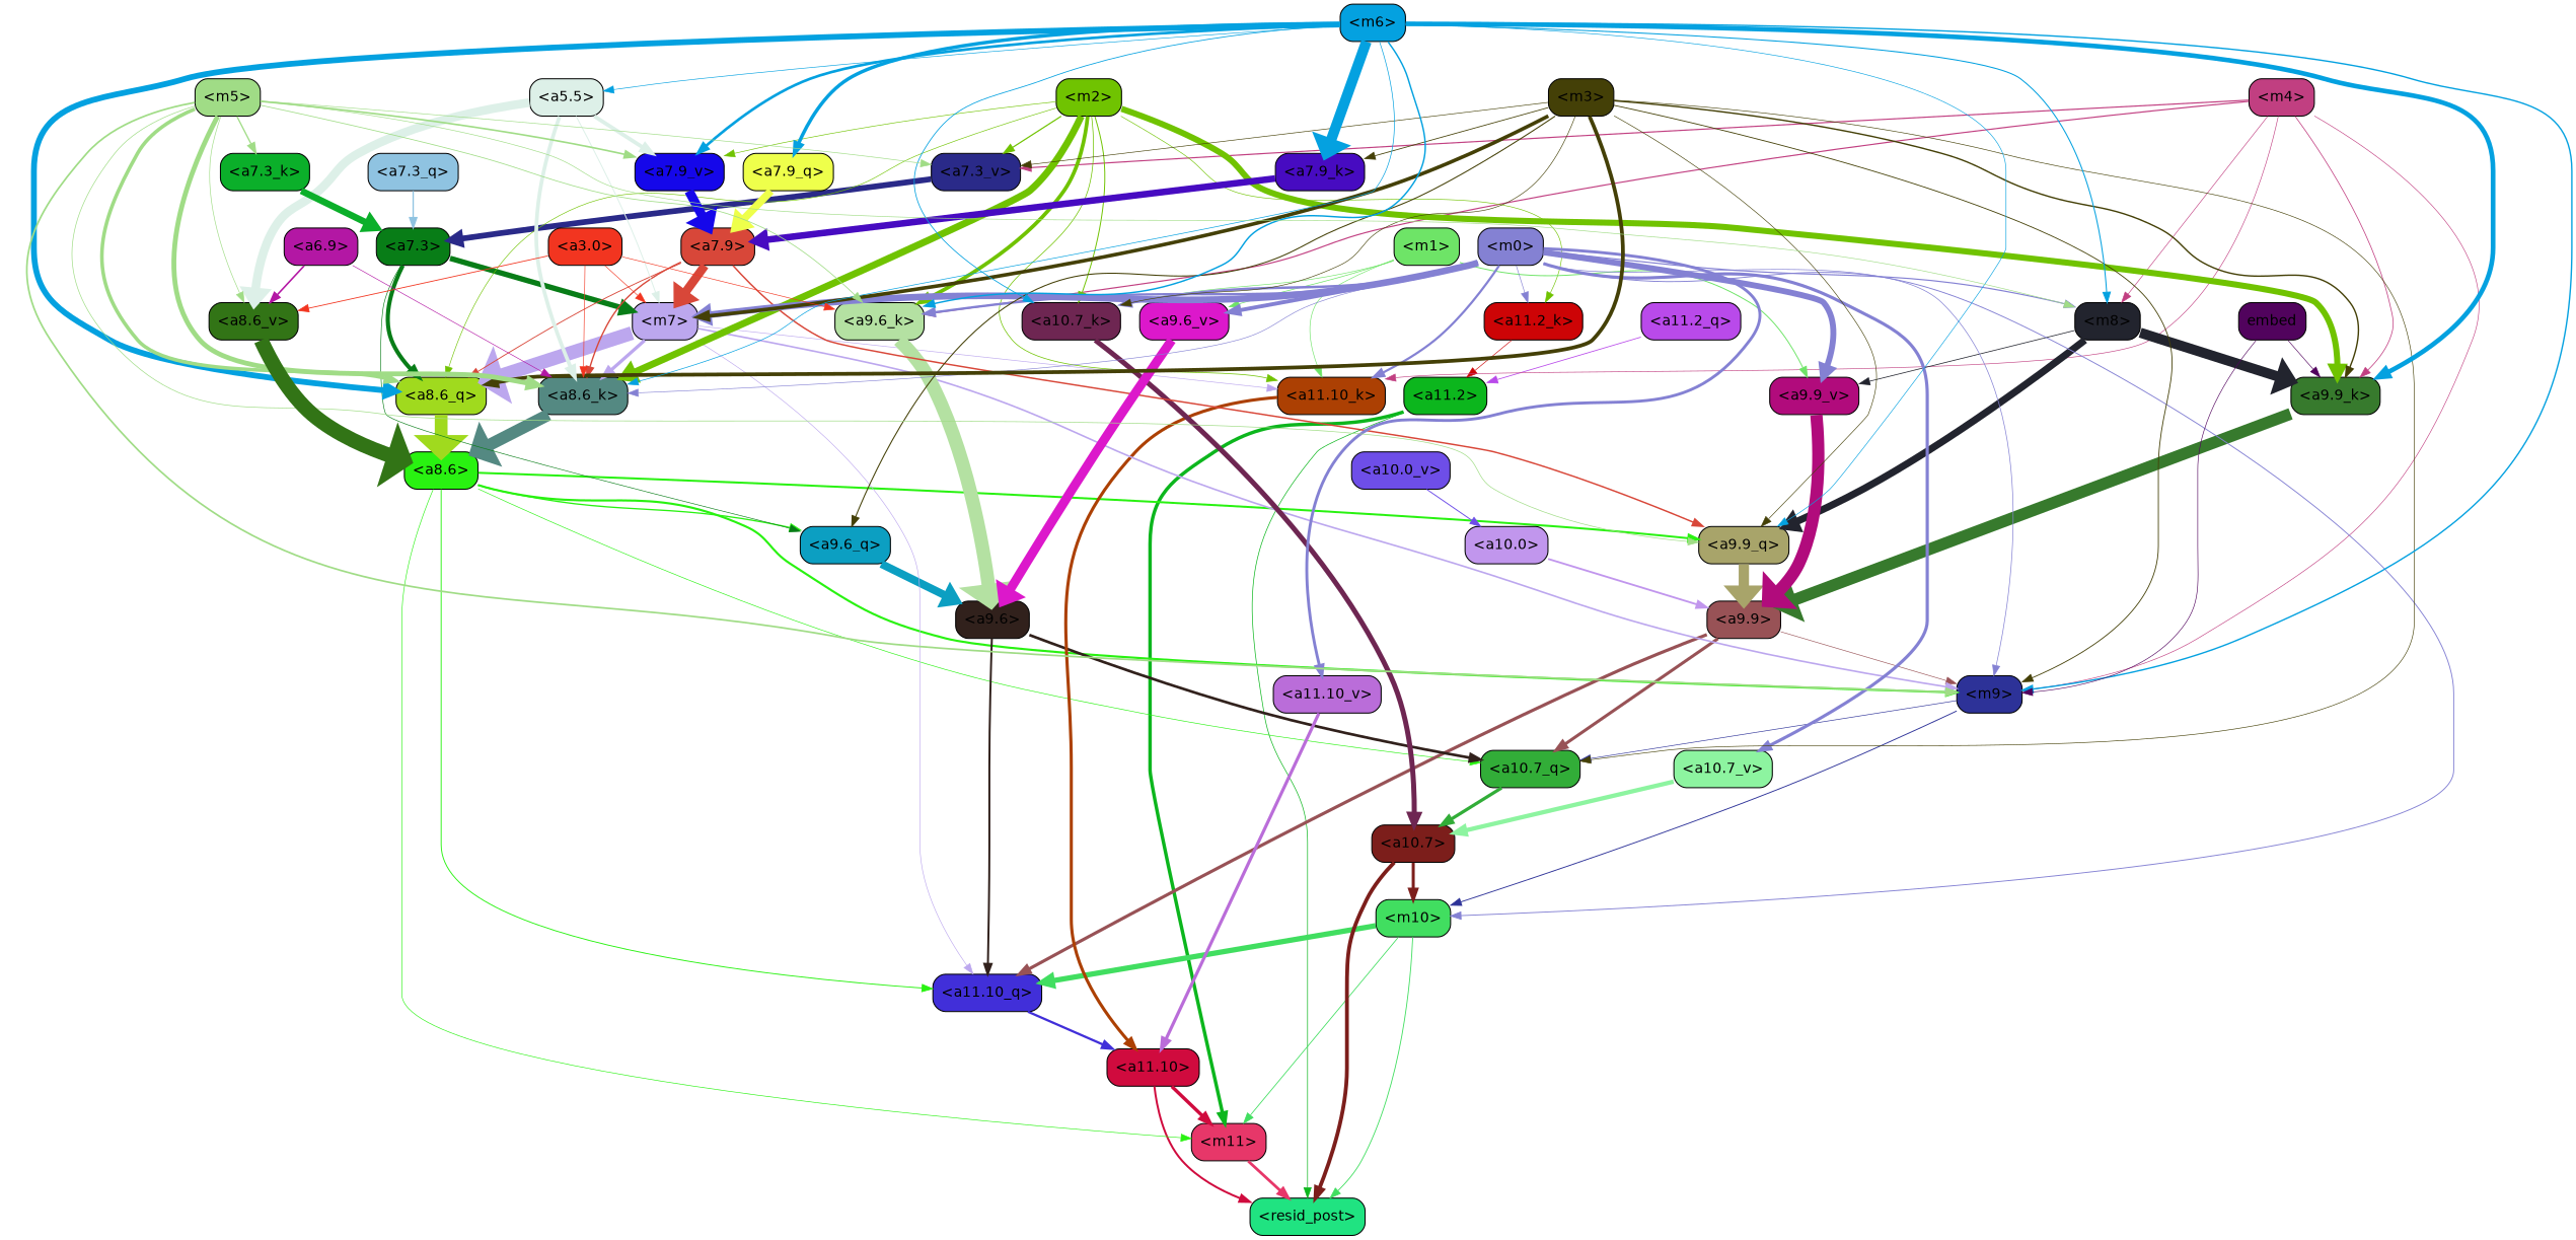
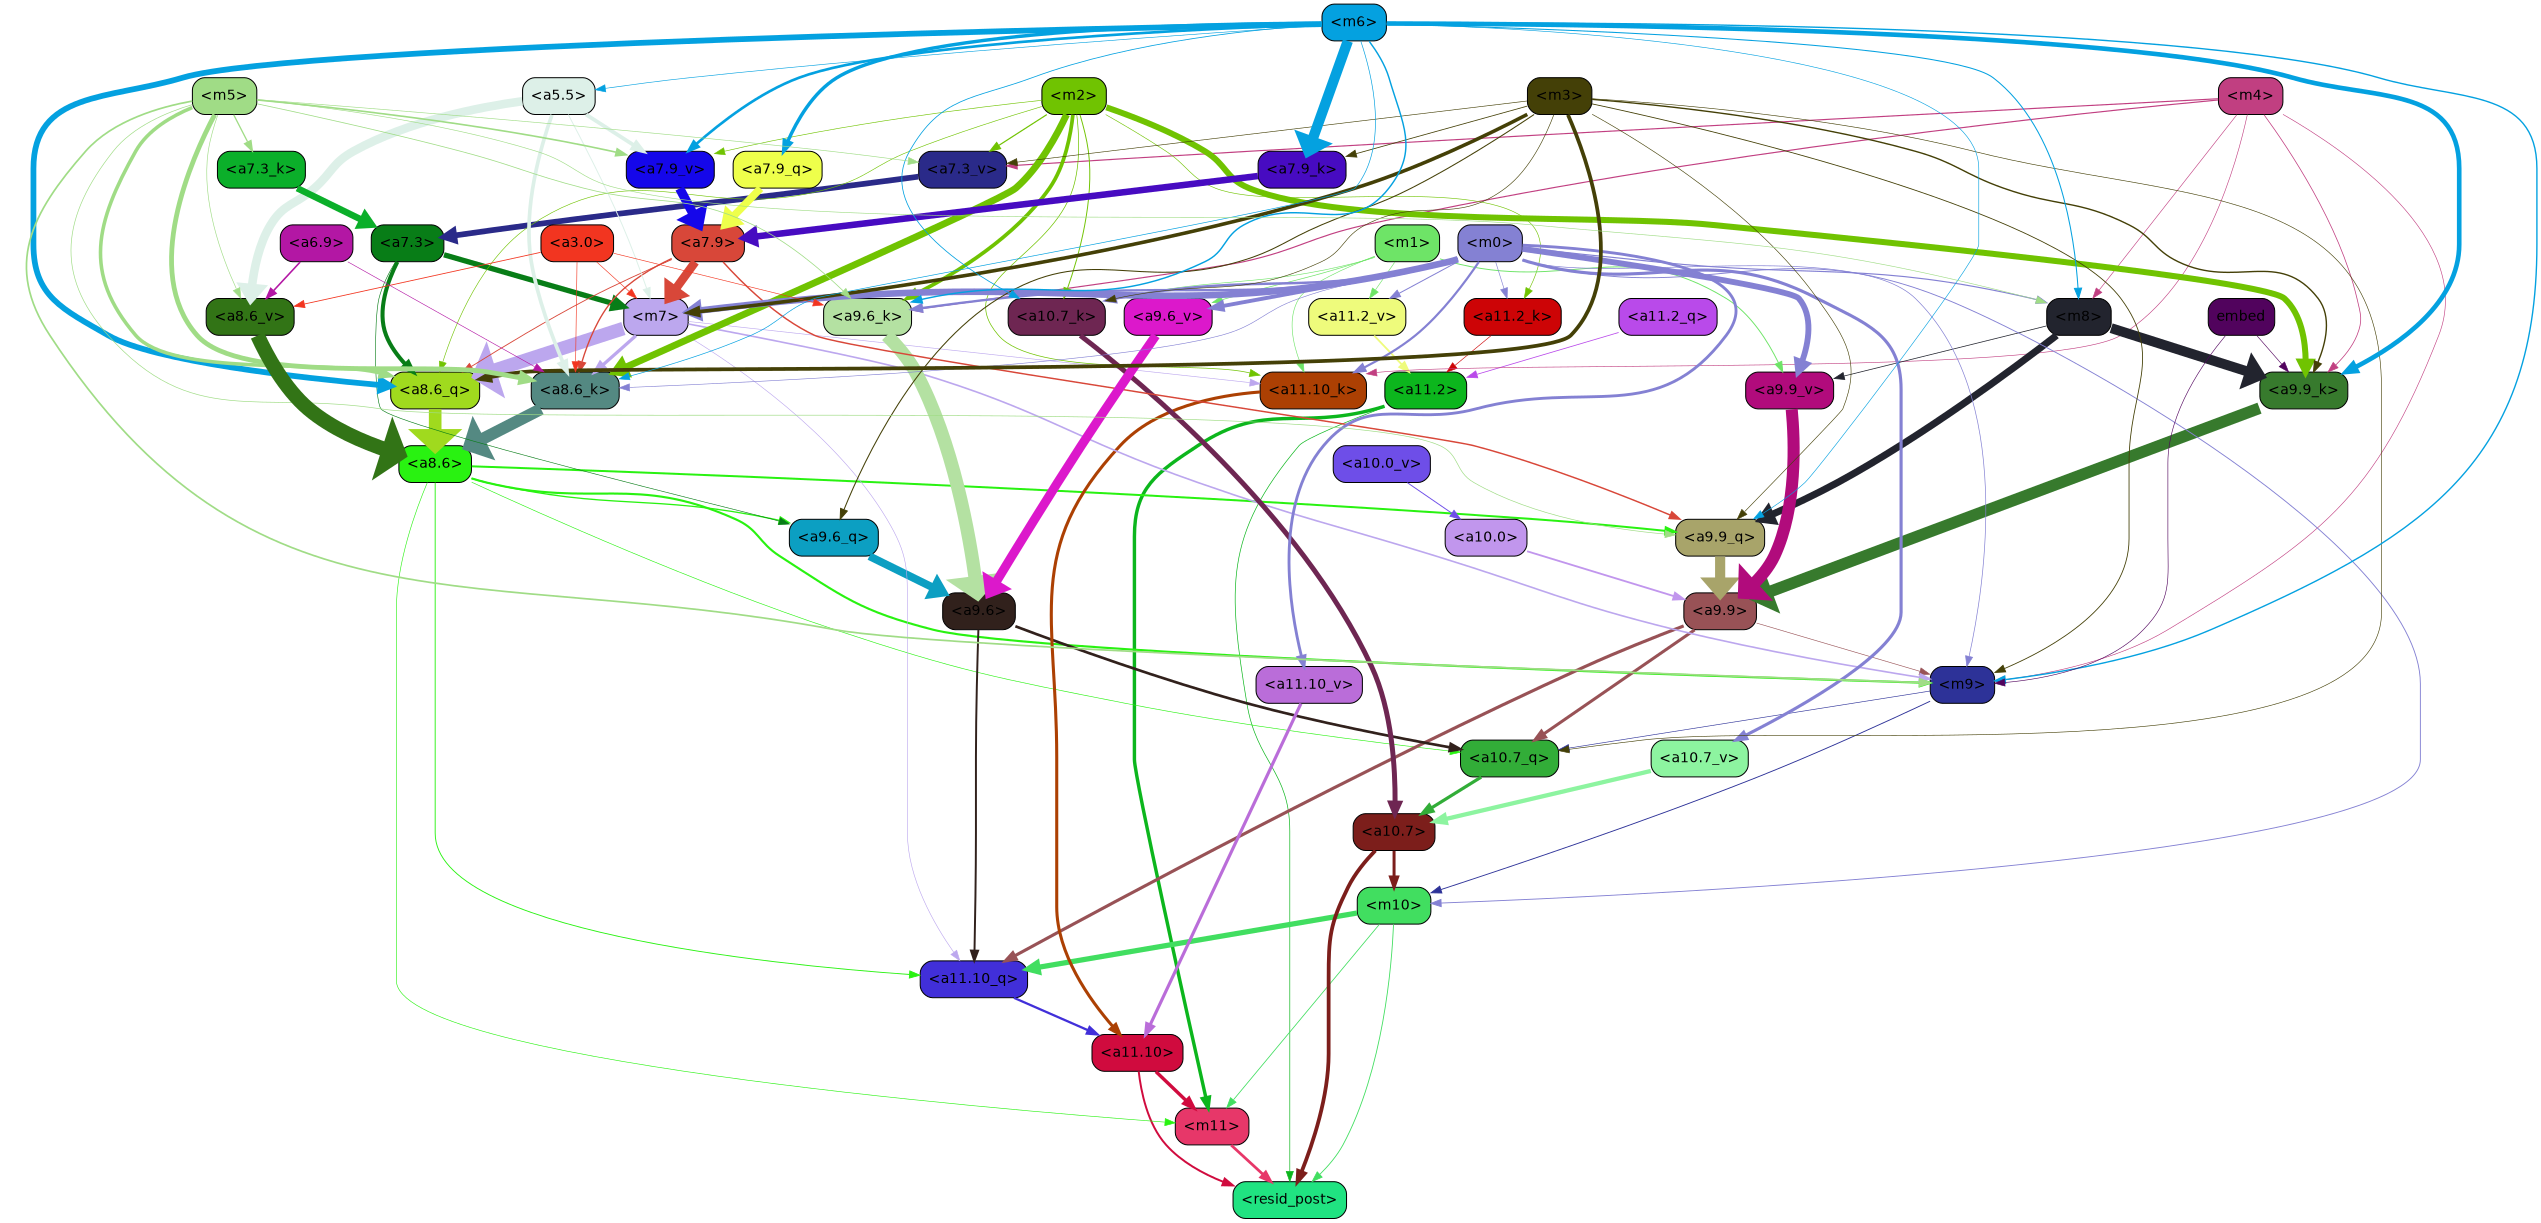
  strict digraph {
    splines=true
    node [color=black fontname=Helvetica shape=box style="filled, rounded"]
    edge [color="#8481d3" penwidth=0.6]
    "<m11>" [fillcolor="#e73769"]
    "<resid_post>" [fillcolor="#20e381"]
    "<a11.10>" [fillcolor="#d00b3e"]
    "<a11.2>" [fillcolor="#0cb61d"]
    "<m10>" [fillcolor="#41de60"]
    "<a11.10_q>" [fillcolor="#412fd9"]
    "<a10.7>" [fillcolor="#7c1e1b"]
    "<a8.6>" [fillcolor="#29f211"]
    "<m9>" [fillcolor="#2d3298"]
    "<a10.7_q>" [fillcolor="#32ad38"]
    "<a9.9_q>" [fillcolor="#a8a46a"]
    "<a9.6_q>" [fillcolor="#0c9fc2"]
    "<a9.9>" [fillcolor="#985256"]
    "<a9.6>" [fillcolor="#31211c"]
    "<a11.2_q>" [fillcolor="#b94aea"]
    "<a11.10_k>" [fillcolor="#ac4003"]
    "<a11.2_k>" [fillcolor="#cd0406"]
    "<a11.10_v>" [fillcolor="#ba6dd9"]
+   "<a11.2_v>" [fillcolor="#eefb7c"]
    "<m7>" [fillcolor="#bca7ee"]
    "<a8.6_q>" [fillcolor="#a0da1e"]
    "<a8.6_k>" [fillcolor="#548982"]
    "<m4>" [fillcolor="#c13f81"]
    "<a9.9_k>" [fillcolor="#377a2d"]
    "<a9.6_k>" [fillcolor="#b4e1a2"]
    "<m8>" [fillcolor="#22242e"]
    "<a7.3_v>" [fillcolor="#2a2a89"]
    "<a9.9_v>" [fillcolor="#b10b7c"]
    "<a7.3>" [fillcolor="#087d17"]
    "<m2>" [fillcolor="#70c301"]
    "<a10.7_k>" [fillcolor="#6e2652"]
    "<a7.9_v>" [fillcolor="#1507ea"]
    "<a7.9>" [fillcolor="#d84739"]
    "<m1>" [fillcolor="#6ee467"]
    "<a9.6_v>" [fillcolor="#dc18cb"]
    "<a10.7_v>" [fillcolor="#8df4a0"]
    "<m0>" [fillcolor="#8481d3"]
    "<a10.0>" [fillcolor="#c196ed"]
    "<a10.0_v>" [fillcolor="#6e4ee8"]
    "<m3>" [fillcolor="#444007"]
    "<a7.9_k>" [fillcolor="#470bc1"]
    "<m6>" [fillcolor="#04a1e0"]
    "<a7.9_q>" [fillcolor="#eeff4b"]
    "<a5.5>" [fillcolor="#ddf0e8"]
    "<a7.3_k>" [fillcolor="#0baf2a"]
    "<m5>" [fillcolor="#a0dc86"]
    "<a8.6_v>" [fillcolor="#327416"]
    embed [fillcolor="#51035d"]
    "<a3.0>" [fillcolor="#f23520"]
    "<a6.9>" [fillcolor="#b317a4"]
-   "<a7.3_q>" [fillcolor="#8fc3e1"]
    "<m11>" -> "<resid_post>" [color="#e73769" penwidth=2.702841281890869]
    "<a11.10>" -> "<m11>" [color="#d00b3e" penwidth=3.3565988540649414]
    "<a11.10>" -> "<resid_post>" [color="#d00b3e" penwidth=1.9347846508026123]
    "<a11.2>" -> "<m11>" [color="#0cb61d" penwidth=3.357710838317871]
    "<a11.2>" -> "<resid_post>" [color="#0cb61d" penwidth=0.6756799221038818]
    "<m10>" -> "<m11>" [color="#41de60" penwidth=0.7995781898498535]
    "<m10>" -> "<resid_post>" [color="#41de60" penwidth=0.84842848777771]
    "<m10>" -> "<a11.10_q>" [color="#41de60" penwidth=5.131217956542969]
    "<a11.10_q>" -> "<a11.10>" [color="#412fd9" penwidth=2.230653762817383]
    "<a10.7>" -> "<resid_post>" [color="#7c1e1b" penwidth=3.701959013938904]
    "<a10.7>" -> "<m10>" [color="#7c1e1b" penwidth=2.9233598709106445]
    "<a8.6>" -> "<m11>" [color="#29f211"]
    "<a8.6>" -> "<a11.10_q>" [color="#29f211" penwidth=0.8920164108276367]
    "<a8.6>" -> "<m9>" [color="#29f211" penwidth=2.0895538330078125]
    "<a8.6>" -> "<a10.7_q>" [color="#29f211"]
    "<a8.6>" -> "<a9.9_q>" [color="#29f211" penwidth=1.9669651985168457]
    "<a8.6>" -> "<a9.6_q>" [color="#29f211" penwidth=1.2784099578857422]
    "<m9>" -> "<m10>" [color="#2d3298" penwidth=0.8976783752441406]
    "<m9>" -> "<a10.7_q>" [color="#2d3298"]
    "<a10.7_q>" -> "<a10.7>" [color="#32ad38" penwidth=3.1667375564575195]
    "<a9.9_q>" -> "<a9.9>" [color="#a8a46a" penwidth=9.939762115478516]
    "<a9.6_q>" -> "<a9.6>" [color="#0c9fc2" penwidth=7.661715507507324]
    "<a9.9>" -> "<a11.10_q>" [color="#985256" penwidth=3.086172103881836]
    "<a9.9>" -> "<m9>" [color="#985256"]
    "<a9.9>" -> "<a10.7_q>" [color="#985256" penwidth=2.9829912185668945]
    "<a9.6>" -> "<a11.10_q>" [color="#31211c" penwidth=1.9188203811645508]
    "<a9.6>" -> "<a10.7_q>" [color="#31211c" penwidth=2.6223926544189453]
    "<a11.2_q>" -> "<a11.2>" [color="#b94aea" penwidth=0.7805061340332031]
    "<a11.10_k>" -> "<a11.10>" [color="#ac4003" penwidth=3.010073661804199]
    "<a11.2_k>" -> "<a11.2>" [color="#cd0406"]
    "<a11.10_v>" -> "<a11.10>" [color="#ba6dd9" penwidth=3.0961761474609375]
+   "<a11.2_v>" -> "<a11.2>" [color="#eefb7c" penwidth=1.7951231002807617]
    "<m7>" -> "<a11.10_q>" [color="#bca7ee"]
    "<m7>" -> "<m9>" [color="#bca7ee" penwidth=1.602376937866211]
    "<m7>" -> "<a11.10_k>" [color="#bca7ee"]
    "<m7>" -> "<a8.6_q>" [color="#bca7ee" penwidth=13.241378784179688]
    "<m7>" -> "<a8.6_k>" [color="#bca7ee" penwidth=3.1968326568603516]
    "<a8.6_q>" -> "<a8.6>" [color="#a0da1e" penwidth=12.358373165130615]
    "<a8.6_k>" -> "<a8.6>" [color="#548982" penwidth=11.655789375305176]
    "<m4>" -> "<m9>" [color="#c13f81"]
    "<m4>" -> "<a11.10_k>" [color="#c13f81"]
    "<m4>" -> "<a9.9_k>" [color="#c13f81" penwidth=0.7440586090087891]
    "<m4>" -> "<a9.6_k>" [color="#c13f81" penwidth=1.1381549835205078]
    "<m4>" -> "<m8>" [color="#c13f81"]
    "<m4>" -> "<a7.3_v>" [color="#c13f81" penwidth=1.1412334442138672]
    "<a9.9_k>" -> "<a9.9>" [color="#377a2d" penwidth=11.399191856384277]
    "<a9.6_k>" -> "<a9.6>" [color="#b4e1a2" penwidth=13.081165313720703]
    "<m8>" -> "<a9.9_q>" [color="#22242e" penwidth=6.900845050811768]
    "<m8>" -> "<a9.9_k>" [color="#22242e" penwidth=9.720273971557617]
    "<m8>" -> "<a9.9_v>" [color="#22242e" penwidth=0.7325820922851562]
    "<a7.3_v>" -> "<a7.3>" [color="#2a2a89" penwidth=5.585755348205566]
    "<a9.9_v>" -> "<a9.9>" [color="#b10b7c" penwidth=11.790493965148926]
    "<a7.3>" -> "<a9.6_q>" [color="#087d17"]
    "<a7.3>" -> "<m7>" [color="#087d17" penwidth=5.218400001525879]
    "<a7.3>" -> "<a8.6_q>" [color="#087d17" penwidth=3.9724788665771484]
    "<m2>" -> "<a11.10_k>" [color="#70c301" penwidth=0.7053709030151367]
    "<m2>" -> "<a11.2_k>" [color="#70c301"]
    "<m2>" -> "<a8.6_q>" [color="#70c301"]
    "<m2>" -> "<a8.6_k>" [color="#70c301" penwidth=6.741854667663574]
    "<m2>" -> "<a9.9_k>" [color="#70c301" penwidth=5.899354457855225]
    "<m2>" -> "<a9.6_k>" [color="#70c301" penwidth=3.641721725463867]
    "<m2>" -> "<a7.3_v>" [color="#70c301" penwidth=1.1759881973266602]
    "<m2>" -> "<a10.7_k>" [color="#70c301" penwidth=0.9458351135253906]
    "<m2>" -> "<a7.9_v>" [color="#70c301"]
    "<a10.7_k>" -> "<a10.7>" [color="#6e2652" penwidth=4.86921501159668]
    "<a7.9_v>" -> "<a7.9>" [color="#1507ea" penwidth=9.050997257232666]
    "<a7.9>" -> "<a9.9_q>" [color="#d84739" penwidth=1.4397644996643066]
    "<a7.9>" -> "<m7>" [color="#d84739" penwidth=8.380303382873535]
    "<a7.9>" -> "<a8.6_q>" [color="#d84739" penwidth=0.8684206008911133]
    "<a7.9>" -> "<a8.6_k>" [color="#d84739" penwidth=1.3346061706542969]
    "<m1>" -> "<a11.10_k>" [color="#6ee467"]
+   "<m1>" -> "<a11.2_v>" [color="#6ee467"]
    "<m1>" -> "<a9.9_v>" [color="#6ee467" penwidth=0.9372577667236328]
    "<m1>" -> "<a10.7_k>" [color="#6ee467"]
    "<m1>" -> "<a9.6_v>" [color="#6ee467" penwidth=0.6895580291748047]
    "<a9.6_v>" -> "<a9.6>" [color="#dc18cb" penwidth=8.907938003540039]
    "<a10.7_v>" -> "<a10.7>" [color="#8df4a0" penwidth=4.189113616943359]
    "<m0>" -> "<m10>" [penwidth=0.9029474258422852]
    "<m0>" -> "<m9>" [penwidth=0.6837482452392578]
    "<m0>" -> "<a11.10_k>" [penwidth=2.144052505493164]
    "<m0>" -> "<a11.2_k>" [penwidth=0.6134786605834961]
    "<m0>" -> "<a11.10_v>" [penwidth=2.813839912414551]
+   "<m0>" -> "<a11.2_v>" [penwidth=0.9900531768798828]
    "<m0>" -> "<m7>" [penwidth=6.471525192260742]
    "<m0>" -> "<a8.6_k>"
    "<m0>" -> "<a9.6_k>" [penwidth=2.3033218383789062]
    "<m0>" -> "<m8>" [penwidth=1.1439266204833984]
    "<m0>" -> "<a9.9_v>" [penwidth=5.749459266662598]
    "<m0>" -> "<a10.7_k>" [penwidth=2.4311294555664062]
    "<m0>" -> "<a9.6_v>" [penwidth=3.8124656677246094]
    "<m0>" -> "<a10.7_v>" [penwidth=3.061185836791992]
    "<a10.0>" -> "<a9.9>" [color="#c196ed" penwidth=1.7953290939331055]
    "<a10.0_v>" -> "<a10.0>" [color="#6e4ee8" penwidth=0.9297943115234375]
    "<m3>" -> "<m9>" [color="#444007" penwidth=0.8340511322021484]
    "<m3>" -> "<a10.7_q>" [color="#444007"]
    "<m3>" -> "<a9.9_q>" [color="#444007"]
    "<m3>" -> "<a9.6_q>" [color="#444007" penwidth=1.023146629333496]
    "<m3>" -> "<m7>" [color="#444007" penwidth=3.516108512878418]
    "<m3>" -> "<a8.6_q>" [color="#444007" penwidth=3.662356376647949]
    "<m3>" -> "<a9.9_k>" [color="#444007" penwidth=1.3686113357543945]
    "<m3>" -> "<a7.3_v>" [color="#444007"]
    "<m3>" -> "<a10.7_k>" [color="#444007"]
    "<m3>" -> "<a7.9_k>" [color="#444007" penwidth=0.7911663055419922]
    "<a7.9_k>" -> "<a7.9>" [color="#470bc1" penwidth=6.416324615478516]
    "<m6>" -> "<m9>" [color="#04a1e0" penwidth=1.3627052307128906]
    "<m6>" -> "<a9.9_q>" [color="#04a1e0"]
    "<m6>" -> "<a8.6_q>" [color="#04a1e0" penwidth=5.633528709411621]
    "<m6>" -> "<a8.6_k>" [color="#04a1e0" penwidth=0.6571521759033203]
    "<m6>" -> "<a9.9_k>" [color="#04a1e0" penwidth=4.531258583068848]
    "<m6>" -> "<a9.6_k>" [color="#04a1e0" penwidth=1.4181280136108398]
    "<m6>" -> "<m8>" [color="#04a1e0" penwidth=1.0155630111694336]
    "<m6>" -> "<a10.7_k>" [color="#04a1e0" penwidth=0.7860317230224609]
    "<m6>" -> "<a7.9_v>" [color="#04a1e0" penwidth=2.60457706451416]
    "<m6>" -> "<a7.9_k>" [color="#04a1e0" penwidth=10.12545919418335]
    "<m6>" -> "<a7.9_q>" [color="#04a1e0" penwidth=3.375701427459717]
    "<m6>" -> "<a5.5>" [color="#04a1e0"]
    "<a7.9_q>" -> "<a7.9>" [color="#eeff4b" penwidth=7.43217658996582]
    "<a5.5>" -> "<m7>" [color="#ddf0e8" penwidth=0.94769287109375]
    "<a5.5>" -> "<a8.6_k>" [color="#ddf0e8" penwidth=3.608060836791992]
    "<a5.5>" -> "<a7.9_v>" [color="#ddf0e8" penwidth=3.7341604232788086]
    "<a5.5>" -> "<a8.6_v>" [color="#ddf0e8" penwidth=8.398509979248047]
    "<a7.3_k>" -> "<a7.3>" [color="#0baf2a" penwidth=6.420154571533203]
    "<m5>" -> "<m9>" [color="#a0dc86" penwidth=1.681243896484375]
    "<m5>" -> "<a9.9_q>" [color="#a0dc86" penwidth=0.6613569259643555]
    "<m5>" -> "<a8.6_q>" [color="#a0dc86" penwidth=3.4897823333740234]
    "<m5>" -> "<a8.6_k>" [color="#a0dc86" penwidth=4.6982269287109375]
    "<m5>" -> "<a9.6_k>" [color="#a0dc86" penwidth=0.758631706237793]
    "<m5>" -> "<m8>" [color="#a0dc86" penwidth=0.6134414672851562]
    "<m5>" -> "<a7.3_v>" [color="#a0dc86" penwidth=0.6172752380371094]
    "<m5>" -> "<a7.9_v>" [color="#a0dc86" penwidth=1.6009464263916016]
    "<m5>" -> "<a7.3_k>" [color="#a0dc86" penwidth=1.2780604362487793]
    "<m5>" -> "<a8.6_v>" [color="#a0dc86" penwidth=0.6290683746337891]
    "<a8.6_v>" -> "<a8.6>" [color="#327416" penwidth=14.296124935150146]
    embed -> "<m9>" [color="#51035d"]
    embed -> "<a9.9_k>" [color="#51035d"]
    "<a3.0>" -> "<m7>" [color="#f23520"]
    "<a3.0>" -> "<a8.6_k>" [color="#f23520"]
    "<a3.0>" -> "<a9.6_k>" [color="#f23520"]
    "<a3.0>" -> "<a8.6_v>" [color="#f23520" penwidth=0.8148288726806641]
    "<a6.9>" -> "<a8.6_k>" [color="#b317a4"]
    "<a6.9>" -> "<a8.6_v>" [color="#b317a4" penwidth=1.563425064086914]
-   "<a7.3_q>" -> "<a7.3>" [color="#8fc3e1" penwidth=1.2839345932006836]
  }
